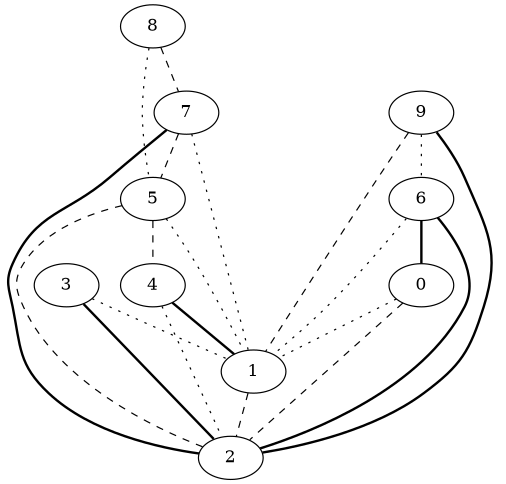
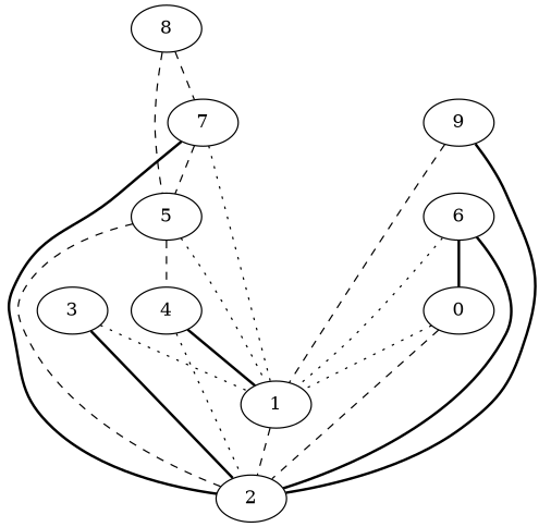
  graph {
    edge [style=dashed]
    n1 [label=0]
    n2 [label=1]
    n3 [label=2]
    n4 [label=3]
    n5 [label=4]
    n6 [label=5]
    n7 [label=6]
    n8 [label=7]
    n9 [label=8]
    n10 [label=9]
    n1 -- n2 [style=dotted]
    n1 -- n3
    n2 -- n3
    n4 -- n2 [style=dotted]
    n4 -- n3 [style=bold]
    n5 -- n2 [style=bold]
    n5 -- n3 [style=dotted]
    n6 -- n2 [style=dotted]
    n6 -- n3
    n6 -- n5
    n7 -- n1 [style=bold]
    n7 -- n2 [style=dotted]
    n7 -- n3 [style=bold]
    n8 -- n2 [style=dotted]
    n8 -- n3 [style=bold]
    n8 -- n6
-   n9 -- n6 [style=dotted]
+   n9 -- n6
    n9 -- n8
    n10 -- n2
    n10 -- n3 [style=bold]
-   n10 -- n7 [style=dotted]
  }
